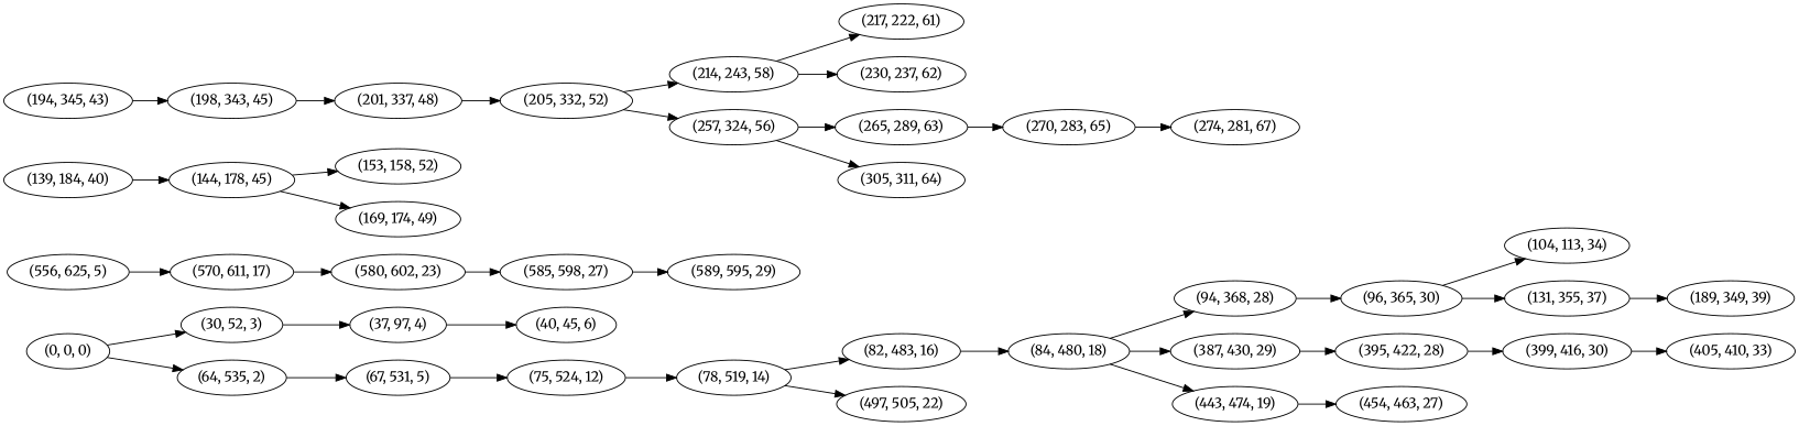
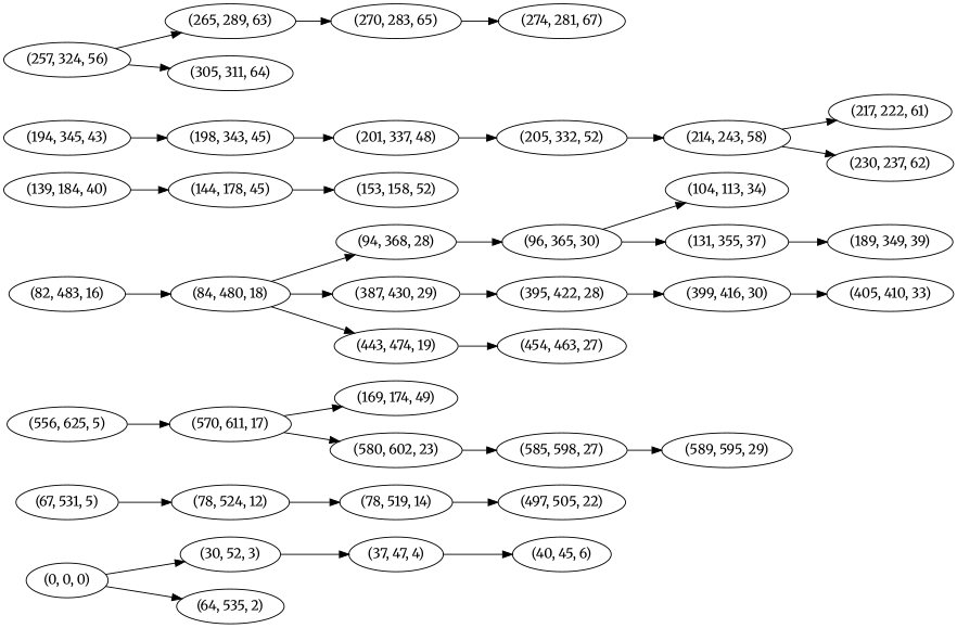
  digraph {
    fontname=Merriweather
    rankdir=LR
    node [fontname=Merriweather]
    edge [fontname=Merriweather]
    "(0, 0, 0)"
    "(30, 52, 3)"
    "(64, 535, 2)"
-   "(37, 47, 4)" [label="(37, 97, 4)"]
+   "(37, 47, 4)"
    "(67, 531, 5)"
    "(556, 625, 5)"
    "(570, 611, 17)"
    "(40, 45, 6)"
-   "(75, 524, 12)"
+   "(75, 524, 12)" [label="(78, 524, 12)"]
    "(78, 519, 14)"
    "(82, 483, 16)"
    "(497, 505, 22)"
    "(84, 480, 18)"
    "(94, 368, 28)"
    n15 [label="(387, 430, 29)"]
    "(443, 474, 19)"
    "(96, 365, 30)"
    "(395, 422, 28)"
    "(454, 463, 27)"
    "(104, 113, 34)"
    "(131, 355, 37)"
    "(189, 349, 39)"
    "(139, 184, 40)"
    "(144, 178, 45)"
    "(153, 158, 52)"
    "(169, 174, 49)"
    "(194, 345, 43)"
    "(198, 343, 45)"
    "(201, 337, 48)"
    "(205, 332, 52)"
    "(214, 243, 58)"
    "(257, 324, 56)"
    "(217, 222, 61)"
    "(230, 237, 62)"
    "(265, 289, 63)"
    "(305, 311, 64)"
    "(270, 283, 65)"
    "(274, 281, 67)"
    "(399, 416, 30)"
    "(405, 410, 33)"
    "(580, 602, 23)"
    "(585, 598, 27)"
    "(589, 595, 29)"
    "(0, 0, 0)" -> "(30, 52, 3)"
    "(0, 0, 0)" -> "(64, 535, 2)"
    "(30, 52, 3)" -> "(37, 47, 4)"
-   "(64, 535, 2)" -> "(67, 531, 5)"
    "(37, 47, 4)" -> "(40, 45, 6)"
    "(67, 531, 5)" -> "(75, 524, 12)"
    "(556, 625, 5)" -> "(570, 611, 17)"
    "(570, 611, 17)" -> "(580, 602, 23)"
    "(75, 524, 12)" -> "(78, 519, 14)"
-   "(78, 519, 14)" -> "(82, 483, 16)"
    "(78, 519, 14)" -> "(497, 505, 22)"
    "(82, 483, 16)" -> "(84, 480, 18)"
    "(84, 480, 18)" -> "(94, 368, 28)"
    "(84, 480, 18)" -> n15
    "(84, 480, 18)" -> "(443, 474, 19)"
    "(94, 368, 28)" -> "(96, 365, 30)"
    n15 -> "(395, 422, 28)"
    "(443, 474, 19)" -> "(454, 463, 27)"
    "(96, 365, 30)" -> "(104, 113, 34)"
    "(96, 365, 30)" -> "(131, 355, 37)"
    "(395, 422, 28)" -> "(399, 416, 30)"
    "(131, 355, 37)" -> "(189, 349, 39)"
    "(139, 184, 40)" -> "(144, 178, 45)"
    "(144, 178, 45)" -> "(153, 158, 52)"
-   "(144, 178, 45)" -> "(169, 174, 49)"
+   "(570, 611, 17)" -> "(169, 174, 49)"
    "(194, 345, 43)" -> "(198, 343, 45)"
    "(198, 343, 45)" -> "(201, 337, 48)"
    "(201, 337, 48)" -> "(205, 332, 52)"
    "(205, 332, 52)" -> "(214, 243, 58)"
-   "(205, 332, 52)" -> "(257, 324, 56)"
    "(214, 243, 58)" -> "(217, 222, 61)"
    "(214, 243, 58)" -> "(230, 237, 62)"
    "(257, 324, 56)" -> "(265, 289, 63)"
    "(257, 324, 56)" -> "(305, 311, 64)"
    "(265, 289, 63)" -> "(270, 283, 65)"
    "(270, 283, 65)" -> "(274, 281, 67)"
    "(399, 416, 30)" -> "(405, 410, 33)"
    "(580, 602, 23)" -> "(585, 598, 27)"
    "(585, 598, 27)" -> "(589, 595, 29)"
  }
